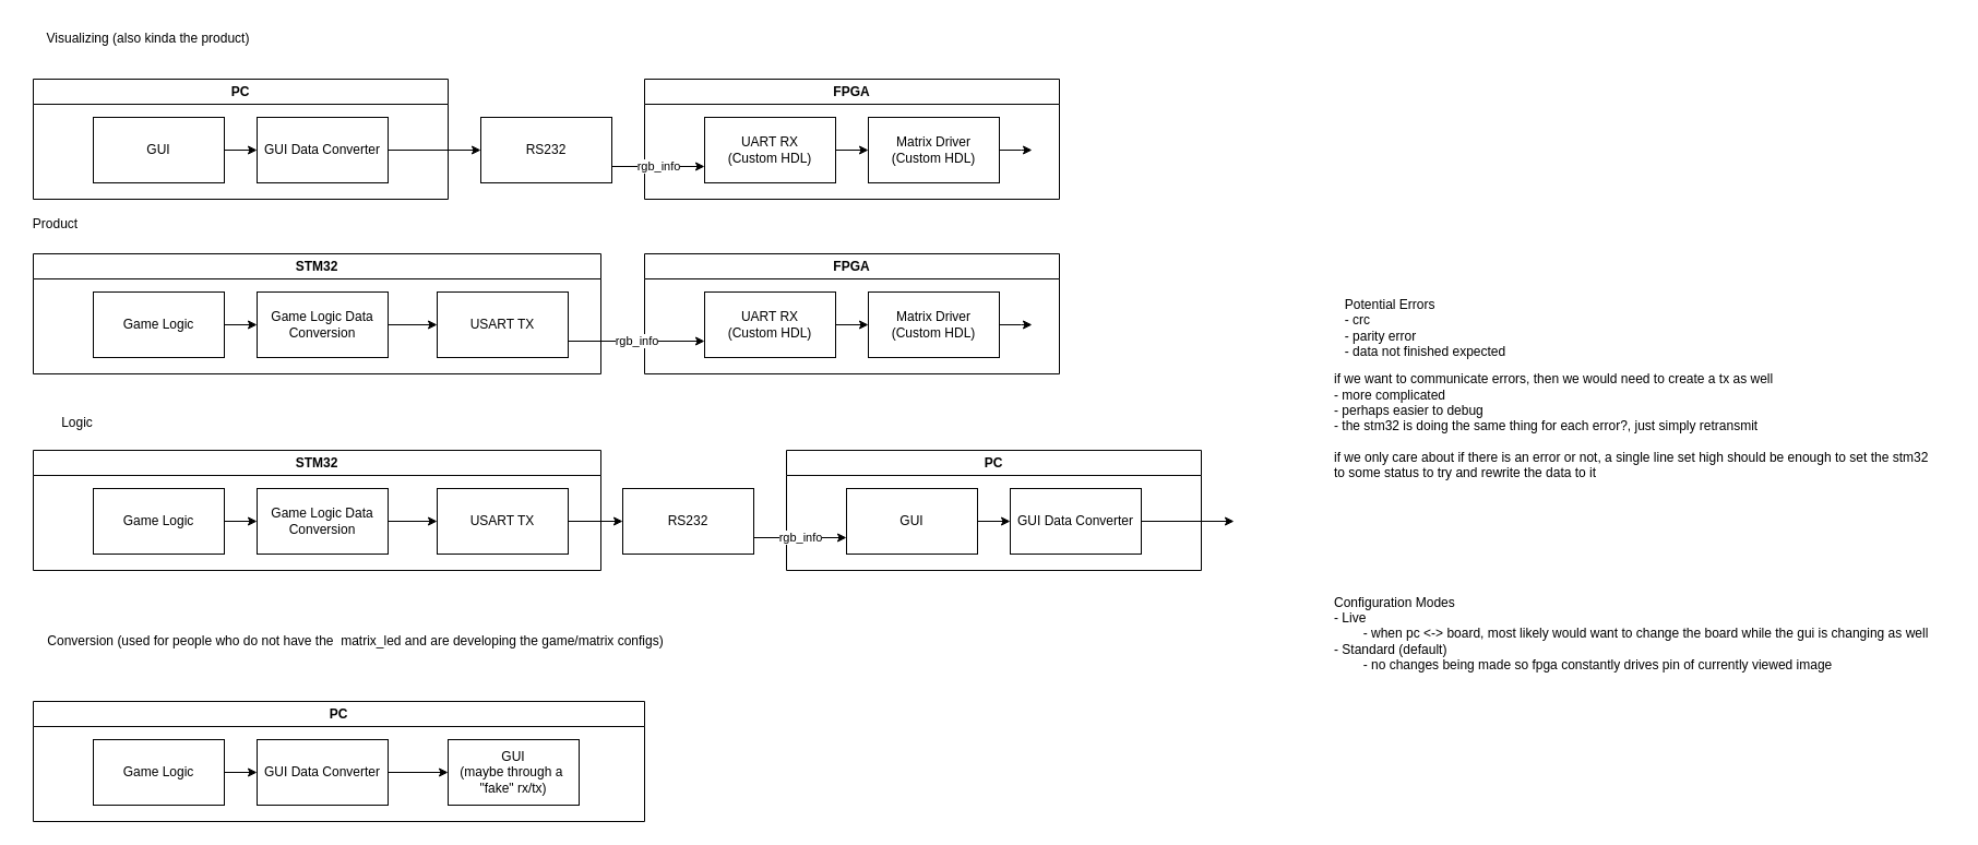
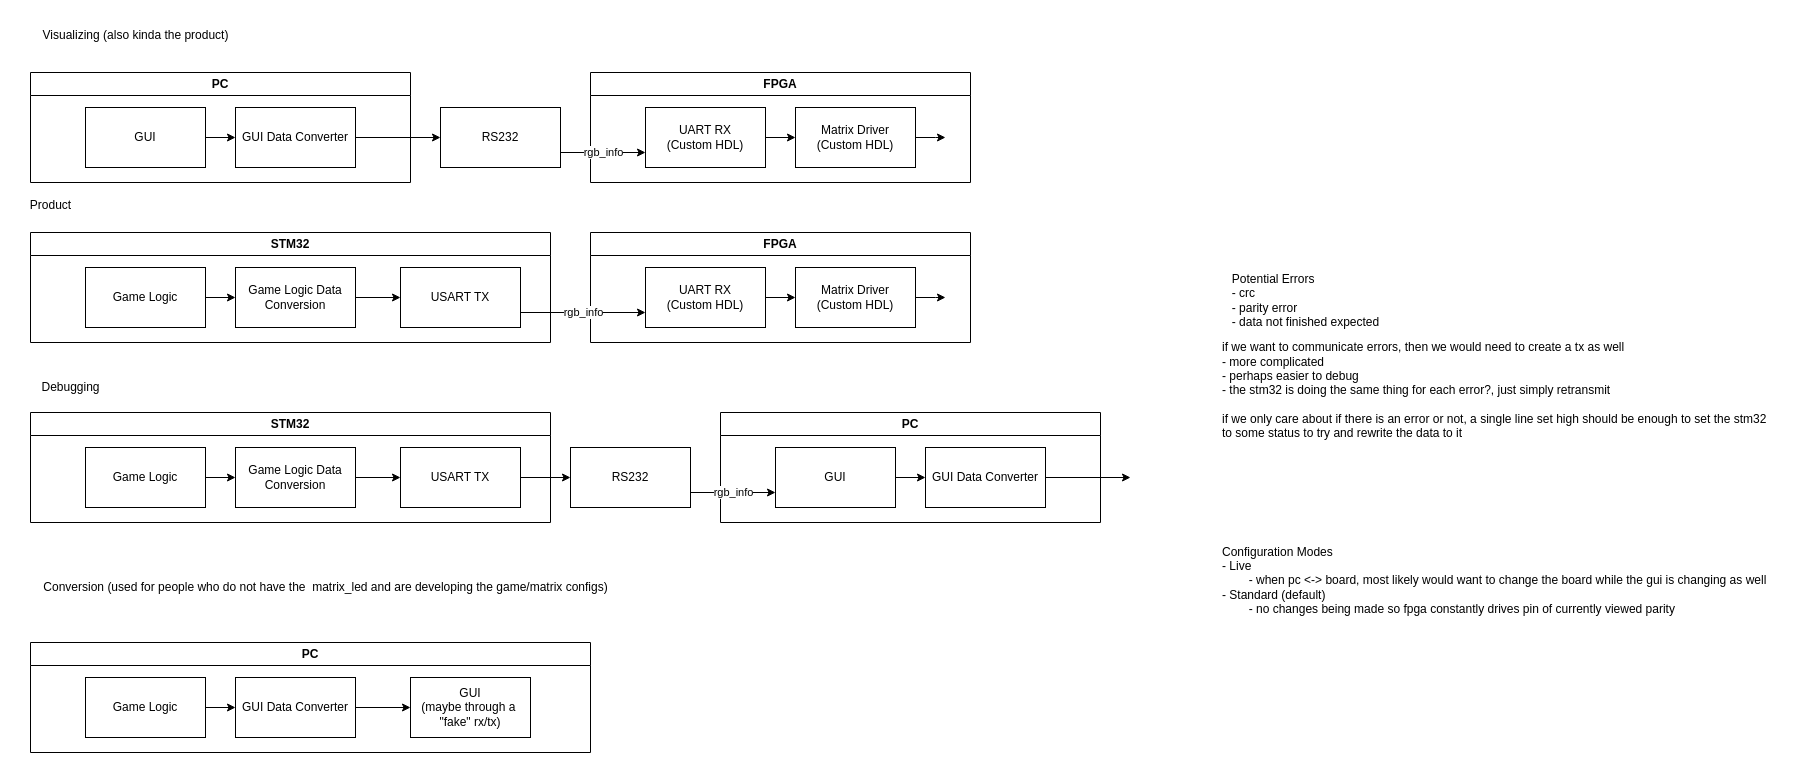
  <mxCell id="0" />
  <mxCell id="1" parent="0" />
  <mxCell id="2" value="FPGA" style="swimlane;whiteSpace=wrap;html=1;" parent="1" vertex="1"><mxGeometry x="590" y="72" width="380" height="110" as="geometry" /></mxCell>
  <mxCell id="3" value="UART RX&lt;br&gt;(Custom HDL)" style="rounded=0;whiteSpace=wrap;html=1;" parent="2" vertex="1"><mxGeometry x="55" y="35" width="120" height="60" as="geometry" /></mxCell>
  <mxCell id="4" value="" style="edgeStyle=orthogonalEdgeStyle;rounded=0;orthogonalLoop=1;jettySize=auto;html=1;" parent="2" source="5" edge="1"><mxGeometry relative="1" as="geometry"><mxPoint x="355" y="64.966" as="targetPoint" /></mxGeometry></mxCell>
  <mxCell id="5" value="Matrix Driver&lt;br&gt;(Custom HDL)" style="rounded=0;whiteSpace=wrap;html=1;" parent="2" vertex="1"><mxGeometry x="205" y="35" width="120" height="60" as="geometry" /></mxCell>
  <mxCell id="6" value="" style="edgeStyle=orthogonalEdgeStyle;rounded=0;orthogonalLoop=1;jettySize=auto;html=1;" parent="2" source="3" target="5" edge="1"><mxGeometry relative="1" as="geometry" /></mxCell>
  <mxCell id="7" value="PC" style="swimlane;whiteSpace=wrap;html=1;" parent="1" vertex="1"><mxGeometry x="30" y="72" width="380" height="110" as="geometry" /></mxCell>
  <mxCell id="8" value="GUI" style="rounded=0;whiteSpace=wrap;html=1;" parent="7" vertex="1"><mxGeometry x="55" y="35" width="120" height="60" as="geometry" /></mxCell>
  <mxCell id="9" value="GUI Data Converter" style="rounded=0;whiteSpace=wrap;html=1;" parent="7" vertex="1"><mxGeometry x="205" y="35" width="120" height="60" as="geometry" /></mxCell>
  <mxCell id="10" value="" style="edgeStyle=orthogonalEdgeStyle;rounded=0;orthogonalLoop=1;jettySize=auto;html=1;" parent="7" source="8" target="9" edge="1"><mxGeometry relative="1" as="geometry" /></mxCell>
  <mxCell id="11" value="rgb_info" style="edgeStyle=orthogonalEdgeStyle;rounded=0;orthogonalLoop=1;jettySize=auto;html=1;exitX=1;exitY=0.75;exitDx=0;exitDy=0;entryX=0;entryY=0.75;entryDx=0;entryDy=0;" parent="1" source="12" target="3" edge="1"><mxGeometry relative="1" as="geometry" /></mxCell>
  <mxCell id="12" value="RS232" style="rounded=0;whiteSpace=wrap;html=1;" parent="1" vertex="1"><mxGeometry x="440" y="107" width="120" height="60" as="geometry" /></mxCell>
  <mxCell id="13" value="" style="edgeStyle=orthogonalEdgeStyle;rounded=0;orthogonalLoop=1;jettySize=auto;html=1;entryX=0;entryY=0.5;entryDx=0;entryDy=0;" parent="1" source="9" target="12" edge="1"><mxGeometry relative="1" as="geometry"><mxPoint x="385" y="136.966" as="targetPoint" /></mxGeometry></mxCell>
  <mxCell id="14" value="FPGA" style="swimlane;whiteSpace=wrap;html=1;" parent="1" vertex="1"><mxGeometry x="590" y="232" width="380" height="110" as="geometry" /></mxCell>
  <mxCell id="15" value="UART RX&lt;br&gt;(Custom HDL)" style="rounded=0;whiteSpace=wrap;html=1;" parent="14" vertex="1"><mxGeometry x="55" y="35" width="120" height="60" as="geometry" /></mxCell>
  <mxCell id="16" value="" style="edgeStyle=orthogonalEdgeStyle;rounded=0;orthogonalLoop=1;jettySize=auto;html=1;" parent="14" source="17" edge="1"><mxGeometry relative="1" as="geometry"><mxPoint x="355" y="64.966" as="targetPoint" /></mxGeometry></mxCell>
  <mxCell id="17" value="Matrix Driver&lt;br&gt;(Custom HDL)" style="rounded=0;whiteSpace=wrap;html=1;" parent="14" vertex="1"><mxGeometry x="205" y="35" width="120" height="60" as="geometry" /></mxCell>
  <mxCell id="18" value="" style="edgeStyle=orthogonalEdgeStyle;rounded=0;orthogonalLoop=1;jettySize=auto;html=1;" parent="14" source="15" target="17" edge="1"><mxGeometry relative="1" as="geometry" /></mxCell>
  <mxCell id="19" value="STM32" style="swimlane;whiteSpace=wrap;html=1;" parent="1" vertex="1"><mxGeometry x="30" y="232" width="520" height="110" as="geometry" /></mxCell>
  <mxCell id="20" value="Game Logic" style="rounded=0;whiteSpace=wrap;html=1;" parent="19" vertex="1"><mxGeometry x="55" y="35" width="120" height="60" as="geometry" /></mxCell>
  <mxCell id="21" value="" style="edgeStyle=orthogonalEdgeStyle;rounded=0;orthogonalLoop=1;jettySize=auto;html=1;" parent="19" source="22" target="24" edge="1"><mxGeometry relative="1" as="geometry" /></mxCell>
  <mxCell id="22" value="Game Logic Data Conversion" style="rounded=0;whiteSpace=wrap;html=1;" parent="19" vertex="1"><mxGeometry x="205" y="35" width="120" height="60" as="geometry" /></mxCell>
  <mxCell id="23" value="" style="edgeStyle=orthogonalEdgeStyle;rounded=0;orthogonalLoop=1;jettySize=auto;html=1;" parent="19" source="20" target="22" edge="1"><mxGeometry relative="1" as="geometry" /></mxCell>
  <mxCell id="24" value="USART TX" style="rounded=0;whiteSpace=wrap;html=1;" parent="19" vertex="1"><mxGeometry x="370" y="35" width="120" height="60" as="geometry" /></mxCell>
  <mxCell id="25" value="rgb_info" style="edgeStyle=orthogonalEdgeStyle;rounded=0;orthogonalLoop=1;jettySize=auto;html=1;exitX=1;exitY=0.75;exitDx=0;exitDy=0;entryX=0;entryY=0.75;entryDx=0;entryDy=0;" parent="1" source="24" target="15" edge="1"><mxGeometry relative="1" as="geometry" /></mxCell>
  <mxCell id="26" value="&lt;div style=&quot;text-align: left;&quot;&gt;&lt;span style=&quot;background-color: initial;&quot;&gt;Potential Errors&lt;/span&gt;&lt;/div&gt;&lt;div style=&quot;text-align: left;&quot;&gt;&lt;span style=&quot;background-color: initial;&quot;&gt;- crc&lt;/span&gt;&lt;/div&gt;&lt;div style=&quot;text-align: left;&quot;&gt;&lt;span style=&quot;background-color: initial;&quot;&gt;- parity error&lt;/span&gt;&lt;/div&gt;&lt;div style=&quot;text-align: left;&quot;&gt;- data not finished expected&lt;/div&gt;" style="text;html=1;align=center;verticalAlign=middle;resizable=0;points=[];autosize=1;strokeColor=none;fillColor=none;" parent="1" vertex="1"><mxGeometry x="1220" y="265" width="170" height="70" as="geometry" /></mxCell>
  <mxCell id="27" value="if we want to communicate errors, then we would need to create a tx as well&lt;br&gt;- more complicated&lt;br&gt;- perhaps easier to debug&lt;br&gt;- the stm32 is doing the same thing for each error?, just simply retransmit&lt;br&gt;&lt;br&gt;if we only care about if there is an error or not, a single line set high should be enough to set the stm32&amp;nbsp;&lt;br&gt;to some status to try and rewrite the data to it" style="text;html=1;align=left;verticalAlign=middle;resizable=0;points=[];autosize=1;strokeColor=none;fillColor=none;" parent="1" vertex="1"><mxGeometry x="1220" y="335" width="570" height="110" as="geometry" /></mxCell>
  <mxCell id="28" value="PC" style="swimlane;whiteSpace=wrap;html=1;" parent="1" vertex="1"><mxGeometry x="720" y="412" width="380" height="110" as="geometry" /></mxCell>
  <mxCell id="29" value="GUI" style="rounded=0;whiteSpace=wrap;html=1;" parent="28" vertex="1"><mxGeometry x="55" y="35" width="120" height="60" as="geometry" /></mxCell>
  <mxCell id="30" value="GUI Data Converter" style="rounded=0;whiteSpace=wrap;html=1;" parent="28" vertex="1"><mxGeometry x="205" y="35" width="120" height="60" as="geometry" /></mxCell>
  <mxCell id="31" value="" style="edgeStyle=orthogonalEdgeStyle;rounded=0;orthogonalLoop=1;jettySize=auto;html=1;" parent="28" source="29" target="30" edge="1"><mxGeometry relative="1" as="geometry" /></mxCell>
  <mxCell id="32" value="" style="edgeStyle=orthogonalEdgeStyle;rounded=0;orthogonalLoop=1;jettySize=auto;html=1;entryX=0;entryY=0.5;entryDx=0;entryDy=0;" parent="1" source="30" edge="1"><mxGeometry relative="1" as="geometry"><mxPoint x="1130" y="477" as="targetPoint" /></mxGeometry></mxCell>
  <mxCell id="33" value="rgb_info" style="edgeStyle=orthogonalEdgeStyle;rounded=0;orthogonalLoop=1;jettySize=auto;html=1;exitX=1;exitY=0.75;exitDx=0;exitDy=0;entryX=0;entryY=0.75;entryDx=0;entryDy=0;" parent="1" source="34" target="29" edge="1"><mxGeometry relative="1" as="geometry" /></mxCell>
  <mxCell id="34" value="RS232" style="rounded=0;whiteSpace=wrap;html=1;" parent="1" vertex="1"><mxGeometry x="570" y="447" width="120" height="60" as="geometry" /></mxCell>
- <mxCell id="35" value="Configuration Modes&lt;br&gt;- Live&lt;br&gt;&lt;span style=&quot;white-space: pre;&quot;&gt;&#09;&lt;/span&gt;- when pc &amp;lt;-&amp;gt; board, most likely would want to change the board while the gui is changing as well&lt;br&gt;- Standard (default)&lt;br&gt;&lt;span style=&quot;white-space: pre;&quot;&gt;&#09;&lt;/span&gt;- no changes being made so fpga constantly drives pin of currently viewed image" style="text;html=1;align=left;verticalAlign=middle;resizable=0;points=[];autosize=1;strokeColor=none;fillColor=none;" parent="1" vertex="1"><mxGeometry x="1220" y="535" width="570" height="90" as="geometry" /></mxCell>
+ <mxCell id="35" value="Configuration Modes&lt;br&gt;- Live&lt;br&gt;&lt;span style=&quot;white-space: pre;&quot;&gt;&#09;&lt;/span&gt;- when pc &amp;lt;-&amp;gt; board, most likely would want to change the board while the gui is changing as well&lt;br&gt;- Standard (default)&lt;br&gt;&lt;span style=&quot;white-space: pre;&quot;&gt;&#09;&lt;/span&gt;- no changes being made so fpga constantly drives pin of currently viewed parity" style="text;html=1;align=left;verticalAlign=middle;resizable=0;points=[];autosize=1;strokeColor=none;fillColor=none;" parent="1" vertex="1"><mxGeometry x="1220" y="535" width="570" height="90" as="geometry" /></mxCell>
  <mxCell id="36" value="STM32" style="swimlane;whiteSpace=wrap;html=1;" parent="1" vertex="1"><mxGeometry x="30" y="412" width="520" height="110" as="geometry" /></mxCell>
  <mxCell id="37" value="Game Logic" style="rounded=0;whiteSpace=wrap;html=1;" parent="36" vertex="1"><mxGeometry x="55" y="35" width="120" height="60" as="geometry" /></mxCell>
  <mxCell id="38" value="" style="edgeStyle=orthogonalEdgeStyle;rounded=0;orthogonalLoop=1;jettySize=auto;html=1;" parent="36" source="39" target="41" edge="1"><mxGeometry relative="1" as="geometry" /></mxCell>
  <mxCell id="39" value="Game Logic Data Conversion" style="rounded=0;whiteSpace=wrap;html=1;" parent="36" vertex="1"><mxGeometry x="205" y="35" width="120" height="60" as="geometry" /></mxCell>
  <mxCell id="40" value="" style="edgeStyle=orthogonalEdgeStyle;rounded=0;orthogonalLoop=1;jettySize=auto;html=1;" parent="36" source="37" target="39" edge="1"><mxGeometry relative="1" as="geometry" /></mxCell>
  <mxCell id="41" value="USART TX" style="rounded=0;whiteSpace=wrap;html=1;" parent="36" vertex="1"><mxGeometry x="370" y="35" width="120" height="60" as="geometry" /></mxCell>
  <mxCell id="42" style="edgeStyle=orthogonalEdgeStyle;rounded=0;orthogonalLoop=1;jettySize=auto;html=1;exitX=1;exitY=0.5;exitDx=0;exitDy=0;entryX=0;entryY=0.5;entryDx=0;entryDy=0;" parent="1" source="41" target="34" edge="1"><mxGeometry relative="1" as="geometry" /></mxCell>
  <mxCell id="43" value="Visualizing (also kinda the product)" style="text;html=1;align=center;verticalAlign=middle;resizable=0;points=[];autosize=1;strokeColor=none;fillColor=none;" parent="1" vertex="1"><mxGeometry x="30" y="20" width="210" height="30" as="geometry" /></mxCell>
  <mxCell id="44" value="Product" style="text;html=1;align=center;verticalAlign=middle;resizable=0;points=[];autosize=1;strokeColor=none;fillColor=none;" parent="1" vertex="1"><mxGeometry x="20" y="190" width="60" height="30" as="geometry" /></mxCell>
- <mxCell id="45" value="Logic" style="text;html=1;align=center;verticalAlign=middle;resizable=0;points=[];autosize=1;strokeColor=none;fillColor=none;" parent="1" vertex="1"><mxGeometry x="30" y="372" width="80" height="30" as="geometry" /></mxCell>
+ <mxCell id="45" value="Debugging" style="text;html=1;align=center;verticalAlign=middle;resizable=0;points=[];autosize=1;strokeColor=none;fillColor=none;" parent="1" vertex="1"><mxGeometry x="30" y="372" width="80" height="30" as="geometry" /></mxCell>
  <mxCell id="46" value="Conversion (used for people who do not have the&amp;nbsp; matrix_led and are developing the game/matrix configs)" style="text;html=1;align=center;verticalAlign=middle;resizable=0;points=[];autosize=1;strokeColor=none;fillColor=none;" vertex="1" parent="1"><mxGeometry x="30" y="572" width="590" height="30" as="geometry" /></mxCell>
  <mxCell id="47" value="PC" style="swimlane;whiteSpace=wrap;html=1;" vertex="1" parent="1"><mxGeometry x="30" y="642" width="560" height="110" as="geometry" /></mxCell>
  <mxCell id="48" value="Game Logic" style="rounded=0;whiteSpace=wrap;html=1;" vertex="1" parent="47"><mxGeometry x="55" y="35" width="120" height="60" as="geometry" /></mxCell>
  <mxCell id="49" value="GUI Data Converter" style="rounded=0;whiteSpace=wrap;html=1;" vertex="1" parent="47"><mxGeometry x="205" y="35" width="120" height="60" as="geometry" /></mxCell>
  <mxCell id="50" value="" style="edgeStyle=orthogonalEdgeStyle;rounded=0;orthogonalLoop=1;jettySize=auto;html=1;" edge="1" parent="47" source="48" target="49"><mxGeometry relative="1" as="geometry" /></mxCell>
  <mxCell id="51" value="GUI&lt;br&gt;(maybe through a&amp;nbsp;&lt;br&gt;&quot;fake&quot; rx/tx)" style="rounded=0;whiteSpace=wrap;html=1;" vertex="1" parent="47"><mxGeometry x="380" y="35" width="120" height="60" as="geometry" /></mxCell>
  <mxCell id="52" value="" style="edgeStyle=orthogonalEdgeStyle;rounded=0;orthogonalLoop=1;jettySize=auto;html=1;entryX=0;entryY=0.5;entryDx=0;entryDy=0;" edge="1" parent="47" source="49" target="51"><mxGeometry relative="1" as="geometry"><mxPoint x="410" y="65.0" as="targetPoint" /></mxGeometry></mxCell>
